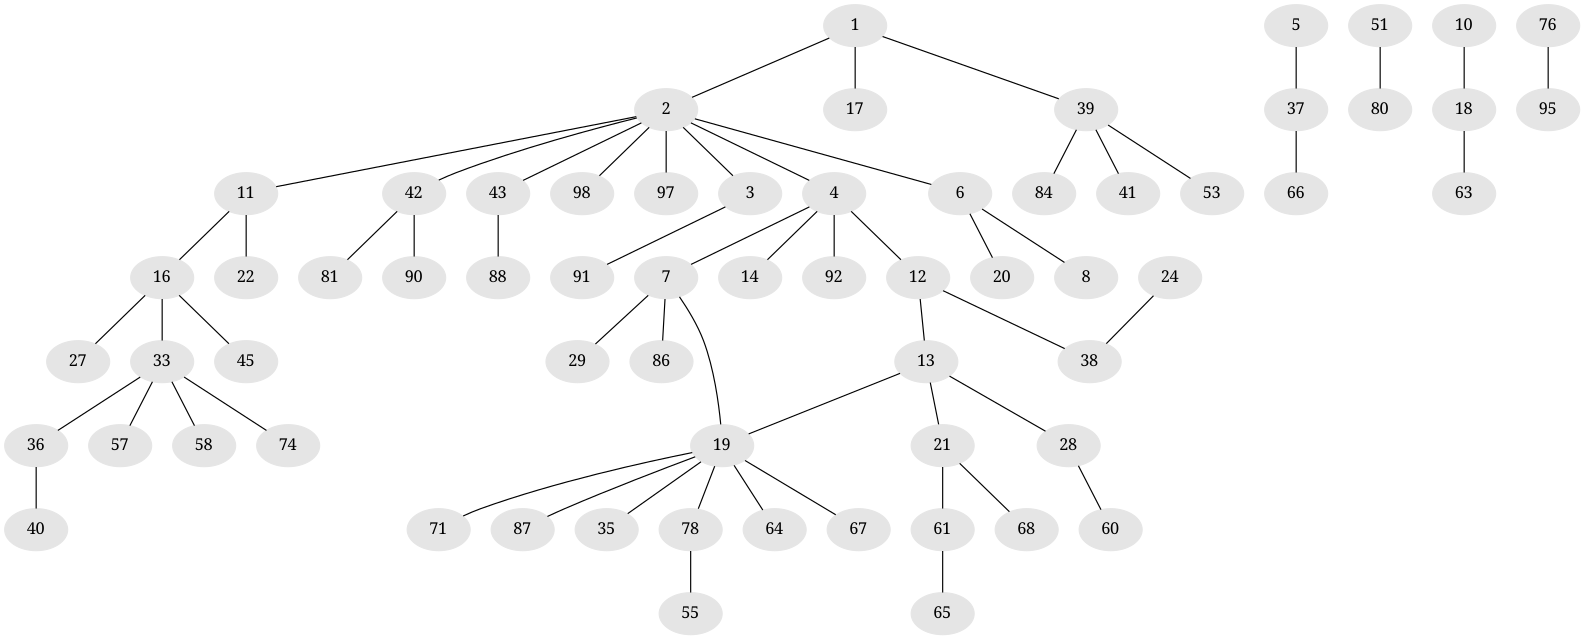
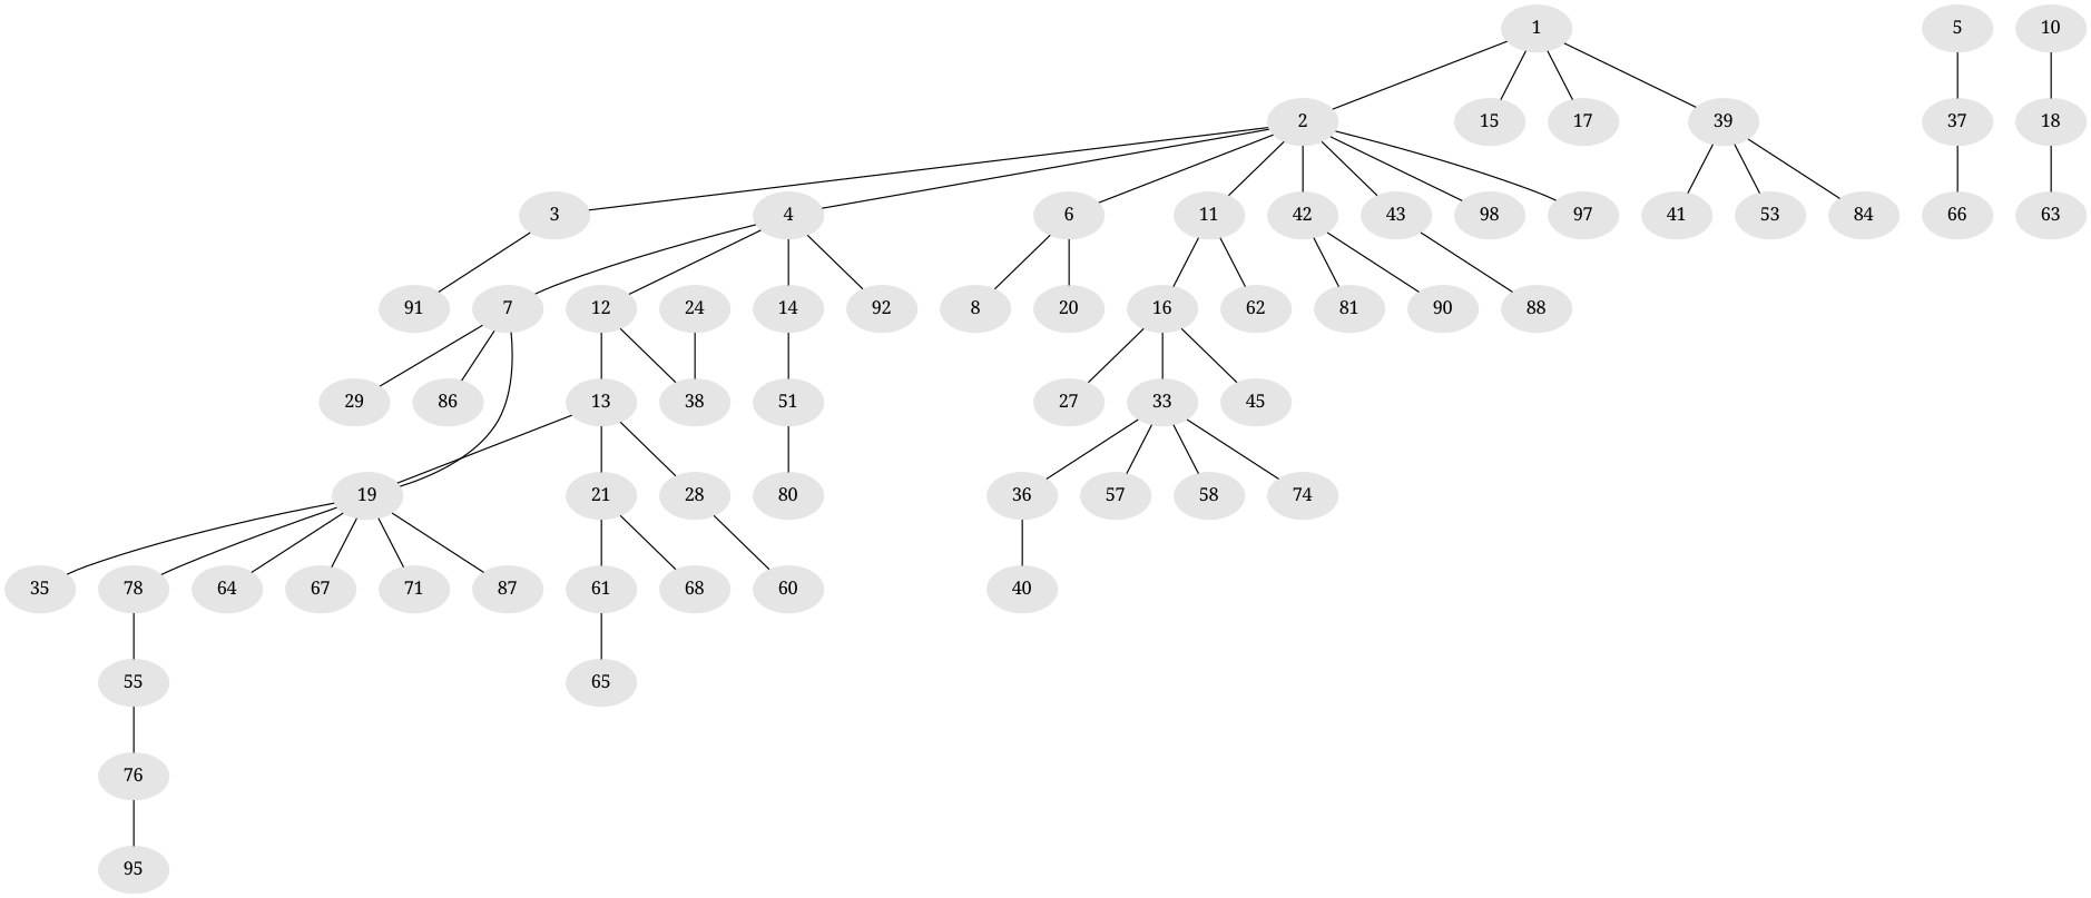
  graph {
    fontname="Noto Serif"
    node [color=gray90 fontname="Noto Serif" style=filled]
    edge [fontname="Noto Serif"]
    1 [super="+25"]
    2 [super="+26"]
+   15 [super="+56"]
    17 [super="+30"]
    39 [super="+89"]
    3 [super="+9"]
    4 [super="+78"]
    6 [super="+52"]
    11
    42 [super="+46"]
    43
    n12 [label=98]
    97
    37 [super="+59"]
    5
    41
    53
    84
    91
    7 [super="+75"]
    12
    14 [super="+47"]
    92
    8
    20
    16 [super="+32"]
-   22 [super="+49"]
+   22 [super="+49" label=62]
    81
    90
    88
    29
    86
    19 [super="+34"]
    13 [super="+31"]
    38
    51 [super="+73"]
    66
    10 [super="+62"]
    18
    63
    27 [super="+70"]
    33 [super="+44"]
    45 [super="+85"]
    21 [super="+50"]
    28
    24 [super="+79"]
    35
    n48 [label=78 super="+82"]
    64 [super="+77"]
    67 [super="+69"]
    71
    87
    61 [super="+96"]
    68
    60
    80
    36 [super="+54"]
    57
    58
    74
    55
    65
    40 [super="+72"]
    76 [super="+95"]
    n65 [label=95]
    1 -- 2
+   1 -- 15
    1 -- 17
    1 -- 39
    2 -- 3
    2 -- 4
    2 -- 6
    2 -- 11
    2 -- 42
    2 -- 43
    2 -- n12
    2 -- 97
    39 -- 41
    39 -- 53
    39 -- 84
    3 -- 91
    4 -- 7
    4 -- 12
    4 -- 14
    4 -- 92
    6 -- 8
    6 -- 20
    11 -- 16
    11 -- 22
    42 -- 81
    42 -- 90
    43 -- 88
    37 -- 66
    5 -- 37
    7 -- 29
    7 -- 86
    7 -- 19
    12 -- 13
    12 -- 38
+   14 -- 51
    16 -- 27
    16 -- 33
    16 -- 45
    19 -- 35
    19 -- n48
    19 -- 64
    19 -- 67
    19 -- 71
    19 -- 87
    13 -- 19
    13 -- 21
    13 -- 28
    51 -- 80
    10 -- 18
    18 -- 63
    33 -- 36
    33 -- 57
    33 -- 58
    33 -- 74
    21 -- 61
    21 -- 68
    28 -- 60
    24 -- 38
    n48 -- 55
    61 -- 65
    36 -- 40
+   55 -- 76
    76 -- n65
  }
